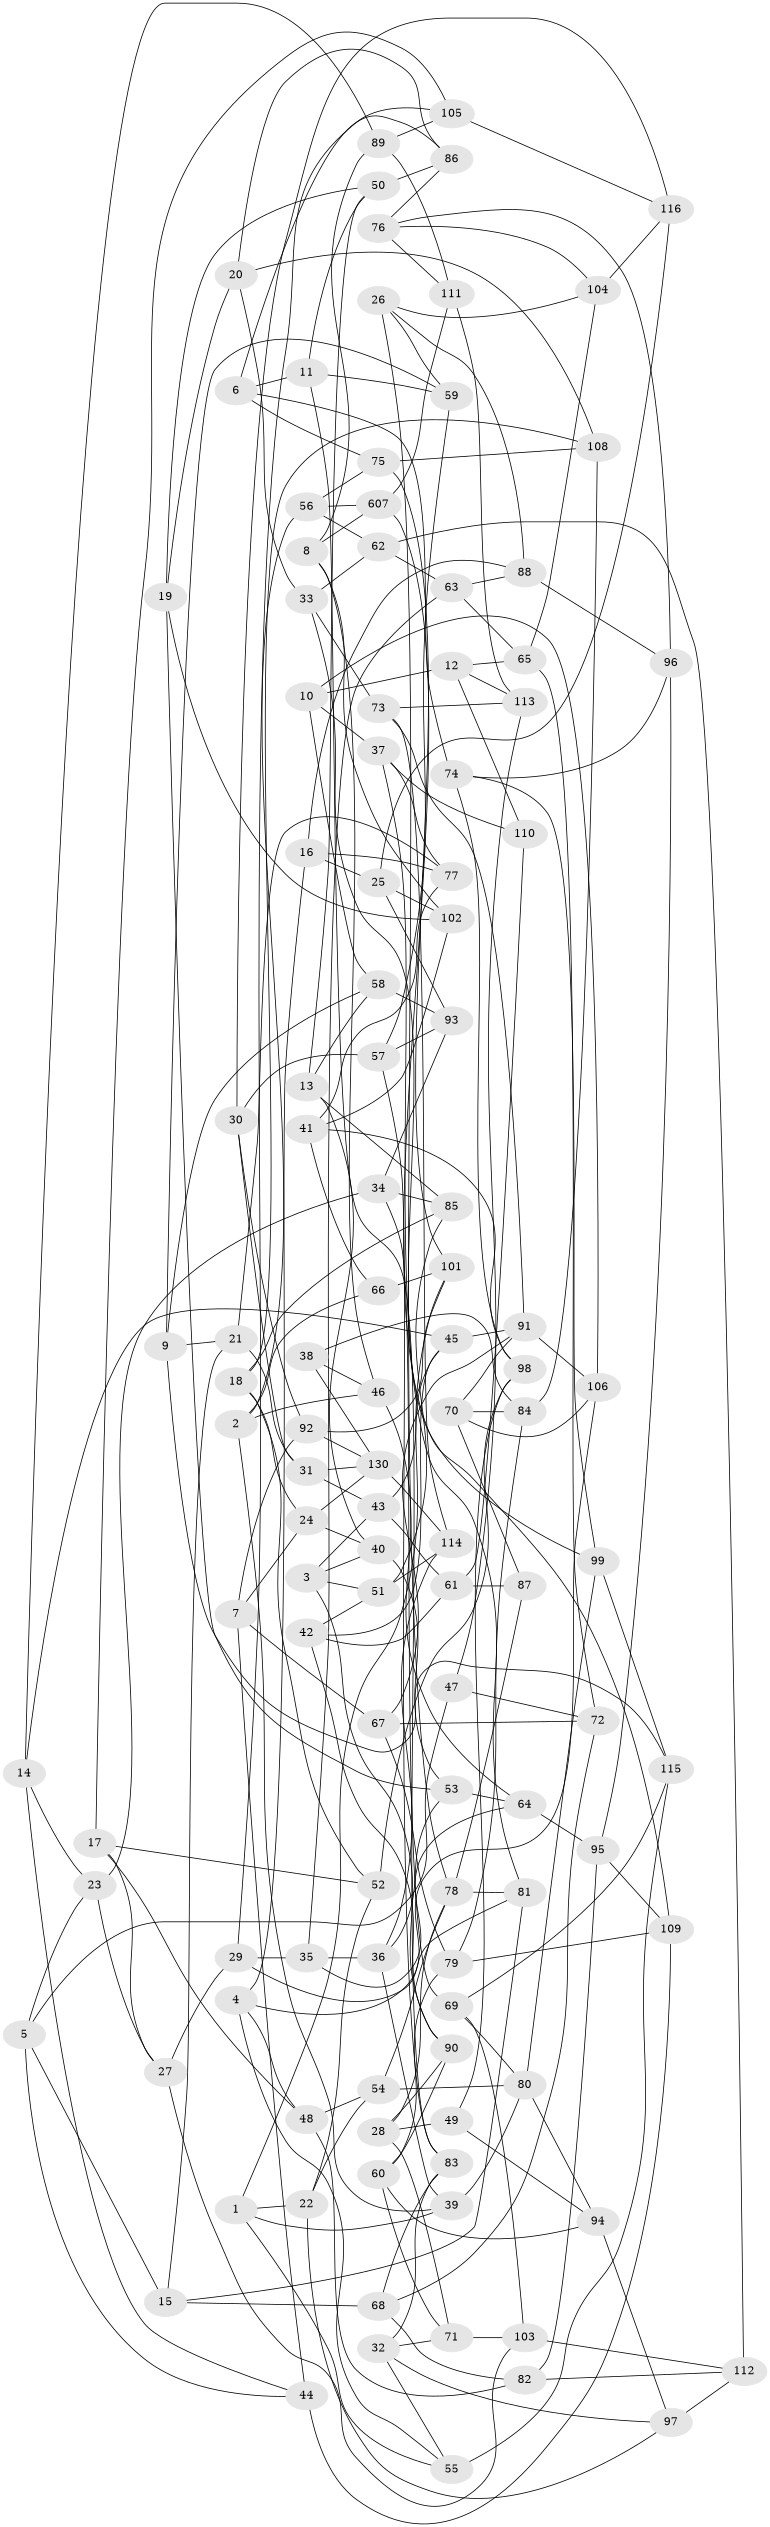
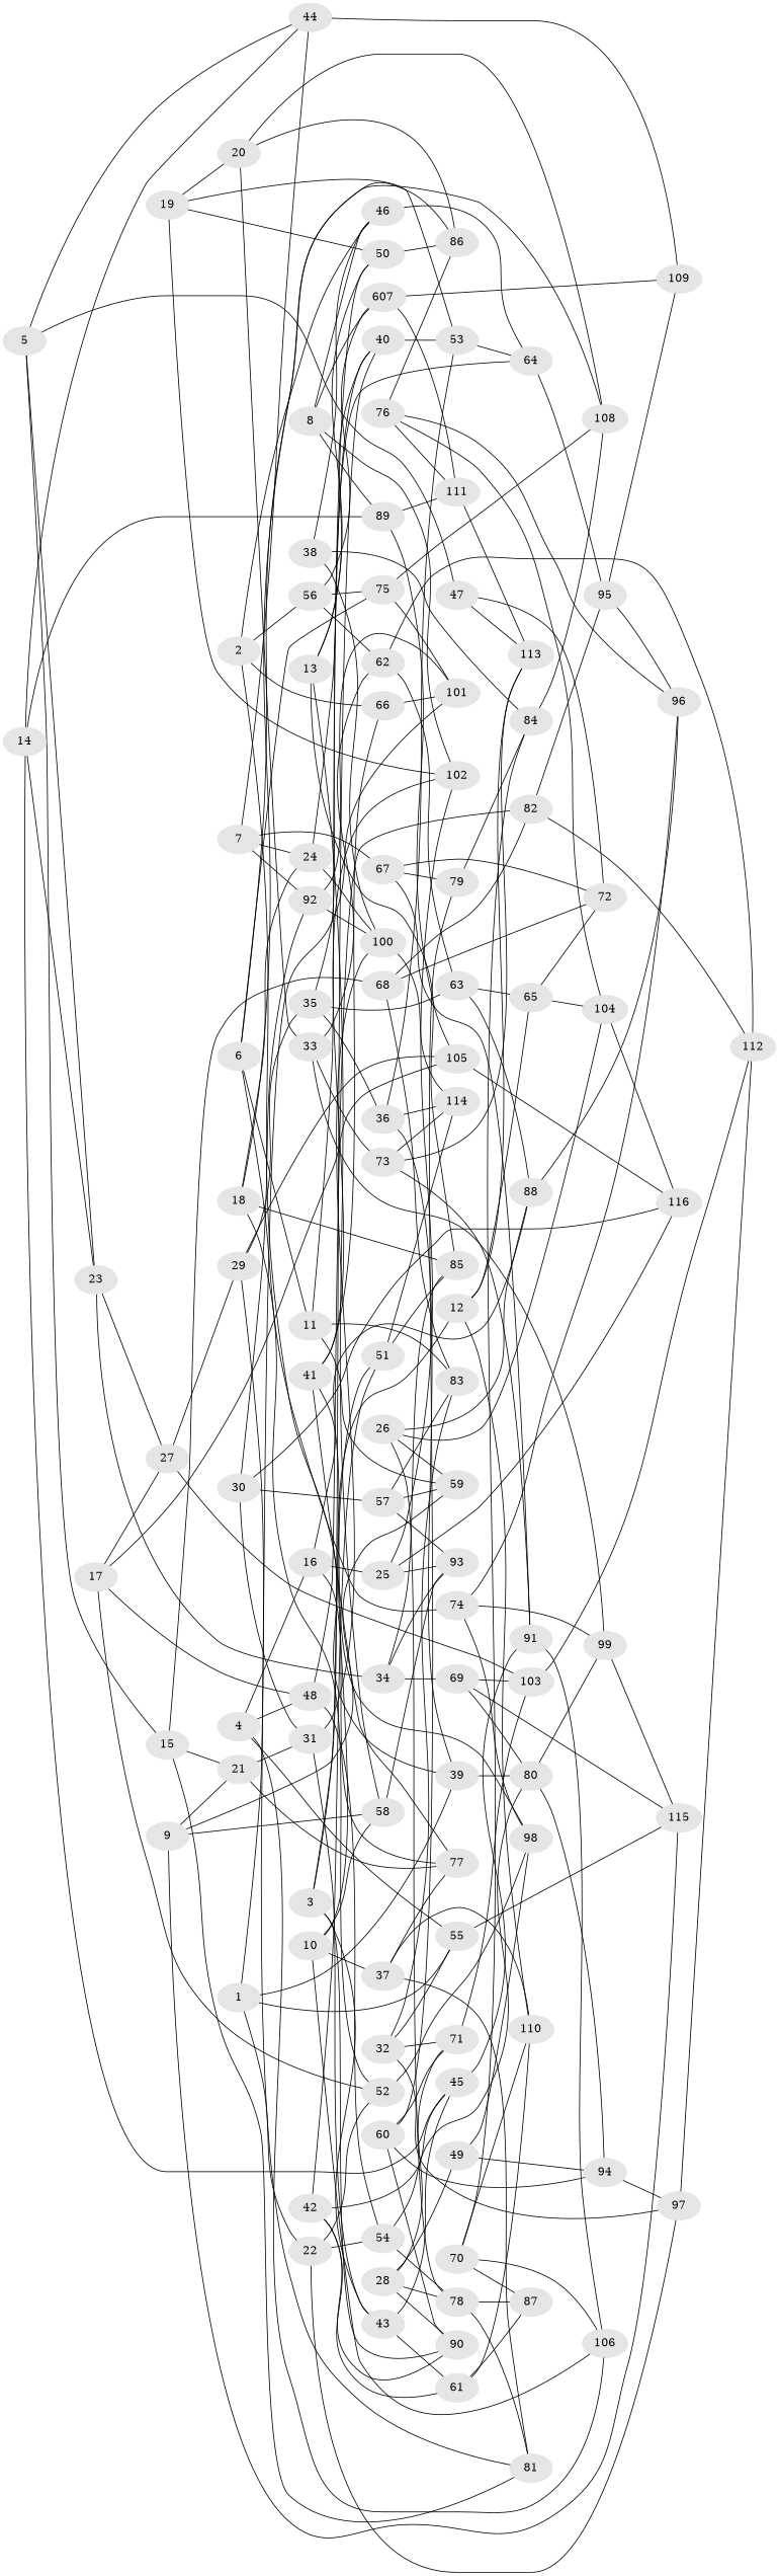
  graph {
    rankdir=LR
    node [color=gray90 style=filled]
    1
    22
    39
    55
    101
    52
    54
    97
    80
    115
    2
    46
    56
    66
    64
    75
    n17 [label=607]
    62
    3
    40
    43
    51
    90
    53
    45
    61
    85
    114
    4
    16
    48
    106
    25
    77
    88
    82
    5
    15
    23
    44
    47
    21
    68
    81
    27
    34
    109
    113
    72
    6
    11
    74
    86
    59
    50
    83
    99
    98
    96
    108
    7
    24
    67
    92
-   100 [label=130]
+   100
    91
    79
    8
    89
    102
    105
    111
    9
    58
    31
    93
    10
    12
    37
    65
    110
    104
    13
    14
    116
    17
    29
    103
    18
    19
    20
    33
    73
    78
    112
    69
    26
    87
    35
    28
    49
    71
    94
    36
    63
    30
    57
    38
    84
    32
    95
    41
    42
    60
    70
    76
    1 -- 22
    1 -- 39
    1 -- 55
    1 -- 101
    22 -- 52
    22 -- 54
    22 -- 97
    39 -- 80
    55 -- 115
    52 -- 98
    54 -- 80
    54 -- 78
    97 -- 112
    80 -- 99
    80 -- 94
    2 -- 39
    2 -- 46
    2 -- 56
    2 -- 66
    46 -- 64
    56 -- 75
    56 -- n17
    56 -- 62
    66 -- 101
    64 -- 95
    75 -- 101
    75 -- 108
    n17 -- 109
    n17 -- 111
    62 -- 112
    62 -- 63
    3 -- 40
    3 -- 43
    3 -- 51
    3 -- 90
    40 -- 53
    43 -- 45
    43 -- 61
    51 -- 85
    51 -- 114
    53 -- 64
    45 -- 91
    61 -- 110
    61 -- 87
    4 -- 55
    4 -- 16
    4 -- 48
    4 -- 106
    16 -- 25
    16 -- 77
    16 -- 88
    48 -- 54
    48 -- 82
    25 -- 102
    25 -- 93
    25 -- 116
    88 -- 96
    82 -- 112
    82 -- 95
    5 -- 15
    5 -- 23
    5 -- 44
    5 -- 47
    15 -- 21
    15 -- 68
    15 -- 81
    23 -- 27
    23 -- 34
    44 -- 109
    47 -- 113
    47 -- 72
    21 -- 77
    21 -- 31
    68 -- 82
    68 -- 72
    68 -- 83
    27 -- 29
    27 -- 103
    34 -- 85
    34 -- 93
    34 -- 69
    6 -- 75
    6 -- 11
    6 -- 74
    6 -- 86
    11 -- 59
    11 -- 50
    11 -- 83
    74 -- 99
    74 -- 98
    74 -- 96
    50 -- 86
    99 -- 115
    7 -- 44
    7 -- 24
    7 -- 67
    7 -- 92
    24 -- 40
    24 -- 100
    67 -- 72
    67 -- 91
    67 -- 79
    92 -- 101
    92 -- 100
    100 -- 114
    91 -- 106
-   79 -- 109
    79 -- 84
    8 -- 46
    8 -- n17
    8 -- 89
    8 -- 102
    89 -- 105
    89 -- 111
    105 -- 116
    111 -- 113
    9 -- 115
    9 -- 21
    9 -- 59
    9 -- 58
    58 -- 93
    31 -- 43
    31 -- 100
    10 -- 106
    10 -- 58
    10 -- 12
    10 -- 37
    12 -- 113
    12 -- 65
    12 -- 110
    37 -- 77
    37 -- 81
    37 -- 110
    65 -- 72
    65 -- 104
    104 -- 116
    13 -- 40
    13 -- 85
    13 -- 50
    13 -- 58
    14 -- 45
    14 -- 23
    14 -- 44
    14 -- 89
    17 -- 52
    17 -- 48
    17 -- 27
    17 -- 105
    29 -- 81
    29 -- 105
    29 -- 35
    103 -- 112
    18 -- 52
    18 -- 85
    18 -- 108
    18 -- 24
    19 -- 53
    19 -- 50
    19 -- 102
    19 -- 20
    20 -- 86
    20 -- 108
    20 -- 33
    33 -- 62
    33 -- 99
    33 -- 73
    73 -- 114
    73 -- 113
    73 -- 91
    78 -- 81
    78 -- 87
    69 -- 80
    69 -- 115
    69 -- 103
    26 -- 88
    26 -- 59
    26 -- 104
    26 -- 78
    35 -- 64
    35 -- 36
    35 -- 63
    28 -- 90
    28 -- 78
    28 -- 49
    28 -- 71
    49 -- 98
    49 -- 94
    71 -- 103
    94 -- 97
    36 -- 39
    36 -- 53
    36 -- 114
    63 -- 88
    63 -- 65
    30 -- 92
    30 -- 31
    30 -- 116
    30 -- 57
    57 -- 59
    57 -- 83
    57 -- 93
    38 -- 46
    38 -- 100
    38 -- 84
    84 -- 108
    32 -- 55
    32 -- 97
    32 -- 83
    32 -- 71
    95 -- 109
    95 -- 96
    41 -- 66
    41 -- 77
    41 -- 98
    41 -- 102
    42 -- 51
    42 -- 90
    42 -- 45
    42 -- 61
    60 -- 90
    60 -- 79
    60 -- 71
    60 -- 94
    70 -- 106
-   70 -- 91
+   70 -- 110
    70 -- 87
    70 -- 84
    76 -- 86
    76 -- 96
    76 -- 111
    76 -- 104
  }
